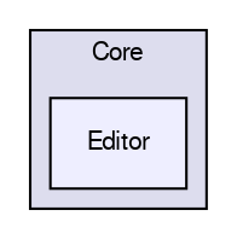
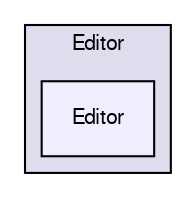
  digraph {
    compound=true
    n1 [fillcolor="#eeeeff" fontname=FreeSans fontsize=10 label=Editor pencolor=black shape=box style=filled]
    subgraph cluster_1 {
      bgcolor="#ddddee"
      fontname=FreeSans
      fontsize=10
-     label=Core
+     label=Editor
      pencolor=black
      n1
    }
  }
